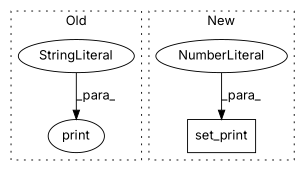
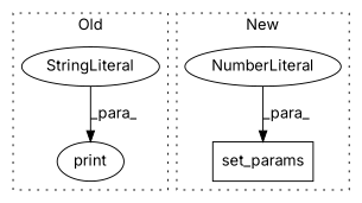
  digraph {
    fontname=Inter
    node [a=32 fontname=Inter shape=ellipse]
    edge [fontname=Inter]
    n1 [l="6,1" label=print s="5244,5264"]
    n2 [a=45 l=14 label=StringLiteral s=5250]
-   n3 [l="11,1" label=set_print s="6575,6587" shape=box]
+   n3 [l="11,1" label=set_params s="6575,6587" shape=box]
    n4 [a=34 l=1 label=NumberLiteral s=6586]
    subgraph cluster_1 {
      label=Old
      style=dotted
      n1
      n2
    }
    subgraph cluster_2 {
      label=New
      style=dotted
      n3
      n4
    }
    n2 -> n1 [label=_para_]
    n4 -> n3 [label=_para_]
  }
